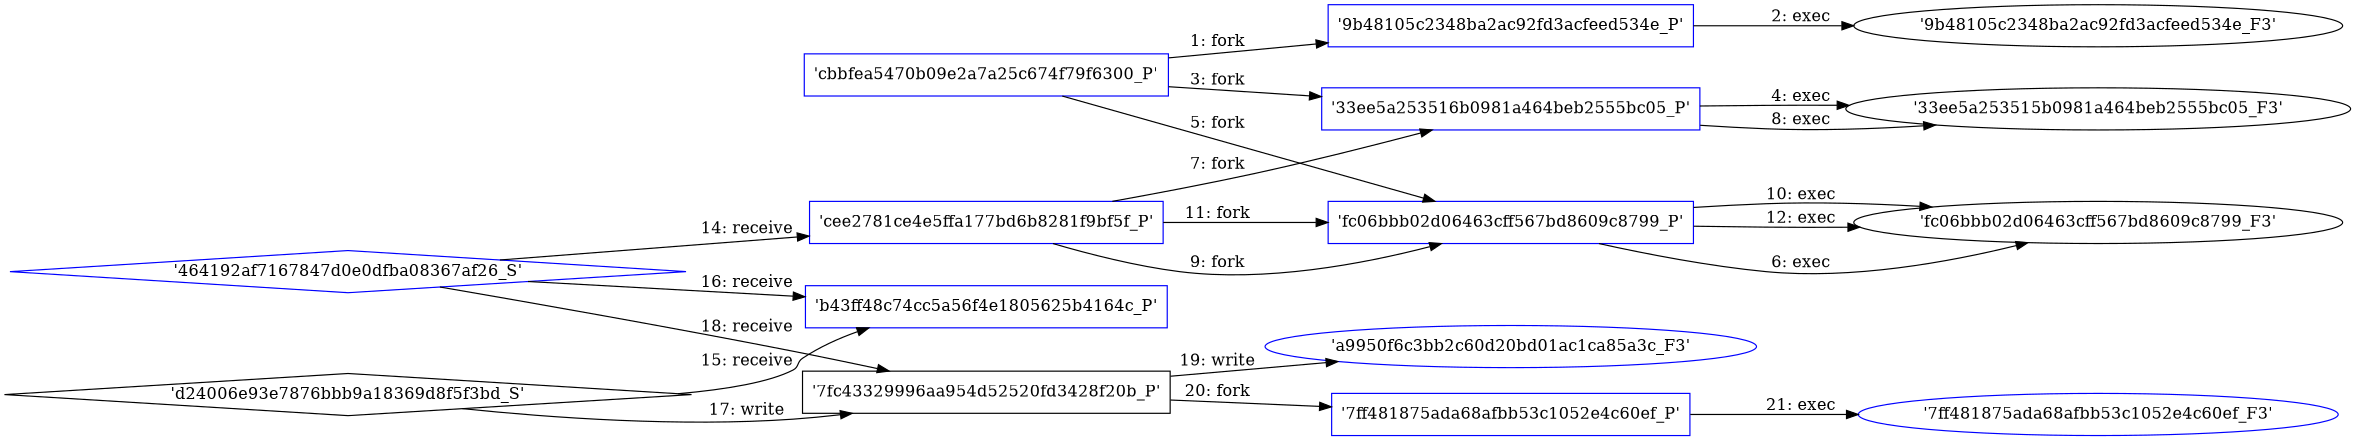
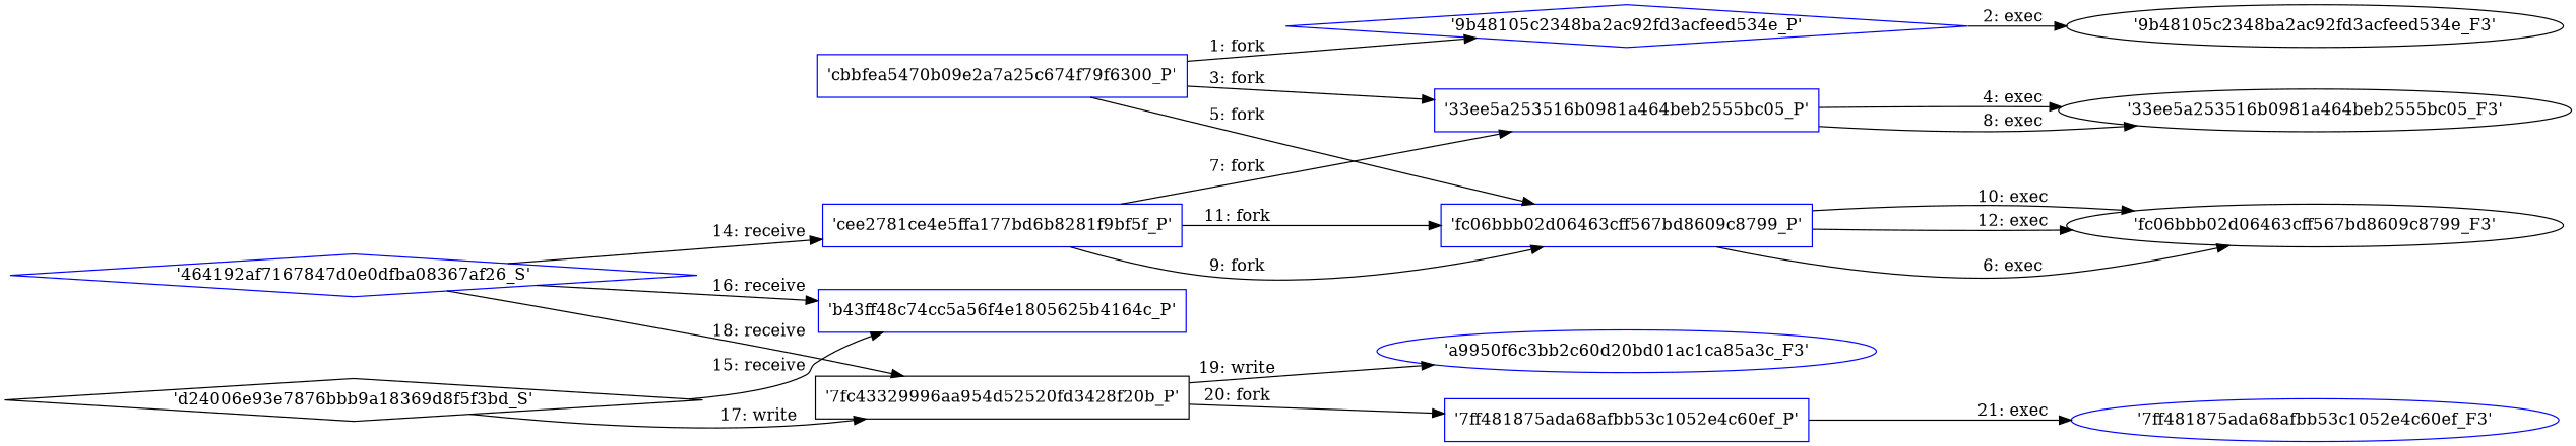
  digraph {
    engine=neato
    fixedsize=false
    fontsize=10
    nodesep=0.3
    rankdir=LR
    ranksep=0
    splines=true
    node [color=blue node_type=Process shape=box]
    "'cbbfea5470b09e2a7a25c674f79f6300_P'"
-   "'9b48105c2348ba2ac92fd3acfeed534e_P'"
+   "'9b48105c2348ba2ac92fd3acfeed534e_P'" [shape=diamond]
    "'33ee5a253516b0981a464beb2555bc05_P'"
    "'fc06bbb02d06463cff567bd8609c8799_P'"
    "'9b48105c2348ba2ac92fd3acfeed534e_F3'" [color=black node_type=File shape=ellipse]
-   "'33ee5a253516b0981a464beb2555bc05_F3'" [color=black node_type=File shape=ellipse label="'33ee5a253515b0981a464beb2555bc05_F3'"]
+   "'33ee5a253516b0981a464beb2555bc05_F3'" [color=black node_type=File shape=ellipse]
    "'fc06bbb02d06463cff567bd8609c8799_F3'" [color=black node_type=File shape=ellipse]
    "'cee2781ce4e5ffa177bd6b8281f9bf5f_P'"
    "'d24006e93e7876bbb9a18369d8f5f3bd_S'" [color=black node_type=Socket shape=diamond]
    "'b43ff48c74cc5a56f4e1805625b4164c_P'"
    "'7fc43329996aa954d52520fd3428f20b_P'" [color=black]
    "'a9950f6c3bb2c60d20bd01ac1ca85a3c_F3'" [node_type=file shape=ellipse]
    "'7ff481875ada68afbb53c1052e4c60ef_P'"
    "'464192af7167847d0e0dfba08367af26_S'" [node_type=Socket shape=diamond]
    "'7ff481875ada68afbb53c1052e4c60ef_F3'" [node_type=File shape=ellipse]
    "'cbbfea5470b09e2a7a25c674f79f6300_P'" -> "'9b48105c2348ba2ac92fd3acfeed534e_P'" [label="1: fork"]
    "'cbbfea5470b09e2a7a25c674f79f6300_P'" -> "'33ee5a253516b0981a464beb2555bc05_P'" [label="3: fork"]
    "'cbbfea5470b09e2a7a25c674f79f6300_P'" -> "'fc06bbb02d06463cff567bd8609c8799_P'" [label="5: fork"]
    "'9b48105c2348ba2ac92fd3acfeed534e_P'" -> "'9b48105c2348ba2ac92fd3acfeed534e_F3'" [label="2: exec"]
    "'33ee5a253516b0981a464beb2555bc05_P'" -> "'33ee5a253516b0981a464beb2555bc05_F3'" [label="4: exec"]
    "'33ee5a253516b0981a464beb2555bc05_P'" -> "'33ee5a253516b0981a464beb2555bc05_F3'" [label="8: exec"]
    "'fc06bbb02d06463cff567bd8609c8799_P'" -> "'fc06bbb02d06463cff567bd8609c8799_F3'" [label="6: exec"]
    "'fc06bbb02d06463cff567bd8609c8799_P'" -> "'fc06bbb02d06463cff567bd8609c8799_F3'" [label="10: exec"]
    "'fc06bbb02d06463cff567bd8609c8799_P'" -> "'fc06bbb02d06463cff567bd8609c8799_F3'" [label="12: exec"]
    "'cee2781ce4e5ffa177bd6b8281f9bf5f_P'" -> "'33ee5a253516b0981a464beb2555bc05_P'" [label="7: fork"]
    "'cee2781ce4e5ffa177bd6b8281f9bf5f_P'" -> "'fc06bbb02d06463cff567bd8609c8799_P'" [label="9: fork"]
    "'cee2781ce4e5ffa177bd6b8281f9bf5f_P'" -> "'fc06bbb02d06463cff567bd8609c8799_P'" [label="11: fork"]
    "'d24006e93e7876bbb9a18369d8f5f3bd_S'" -> "'b43ff48c74cc5a56f4e1805625b4164c_P'" [label="15: receive"]
    "'d24006e93e7876bbb9a18369d8f5f3bd_S'" -> "'7fc43329996aa954d52520fd3428f20b_P'" [label="17: write"]
    "'7fc43329996aa954d52520fd3428f20b_P'" -> "'a9950f6c3bb2c60d20bd01ac1ca85a3c_F3'" [label="19: write"]
    "'7fc43329996aa954d52520fd3428f20b_P'" -> "'7ff481875ada68afbb53c1052e4c60ef_P'" [label="20: fork"]
    "'7ff481875ada68afbb53c1052e4c60ef_P'" -> "'7ff481875ada68afbb53c1052e4c60ef_F3'" [label="21: exec"]
    "'464192af7167847d0e0dfba08367af26_S'" -> "'cee2781ce4e5ffa177bd6b8281f9bf5f_P'" [label="14: receive"]
    "'464192af7167847d0e0dfba08367af26_S'" -> "'b43ff48c74cc5a56f4e1805625b4164c_P'" [label="16: receive"]
    "'464192af7167847d0e0dfba08367af26_S'" -> "'7fc43329996aa954d52520fd3428f20b_P'" [label="18: receive"]
  }
